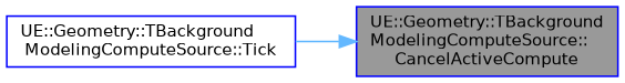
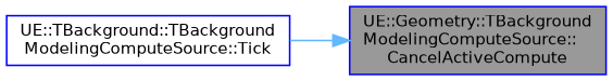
  digraph {
    rankdir=RL
    node [color=blue fontname=Helvetica fontsize=10 shape=box style=filled]
    n1 [fillcolor=grey60 fontcolor=black height=0.2 label="UE::Geometry::TBackground\lModelingComputeSource::\lCancelActiveCompute" width=0.4]
-   n2 [fillcolor=white height=0.2 label="UE::Geometry::TBackground\lModelingComputeSource::Tick" width=0.4]
+   n2 [fillcolor=white height=0.2 label="UE::TBackground::TBackground\lModelingComputeSource::Tick" width=0.4]
    n1 -> n2 [color=steelblue1 dir=back fontname=Helvetica fontsize=10 labelfontname=Helvetica labelfontsize=10 style=solid]
  }
